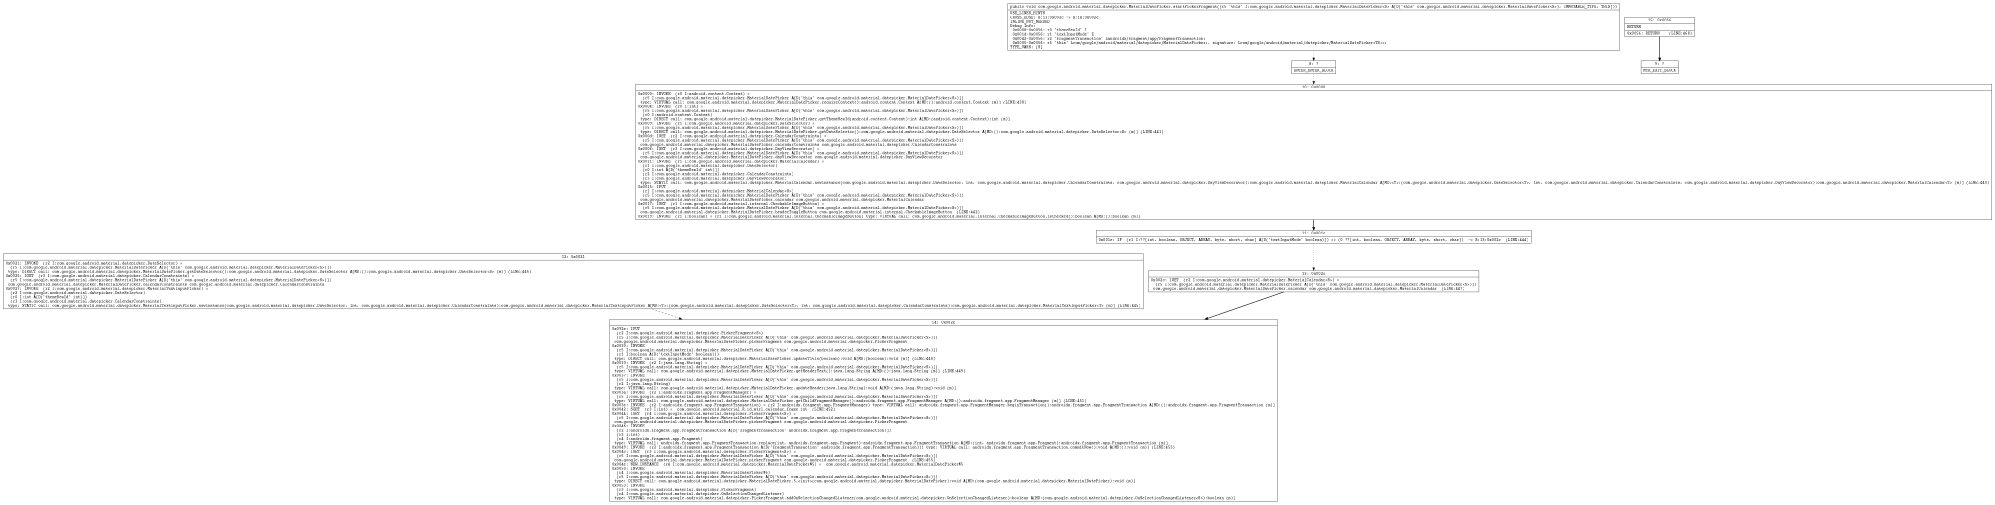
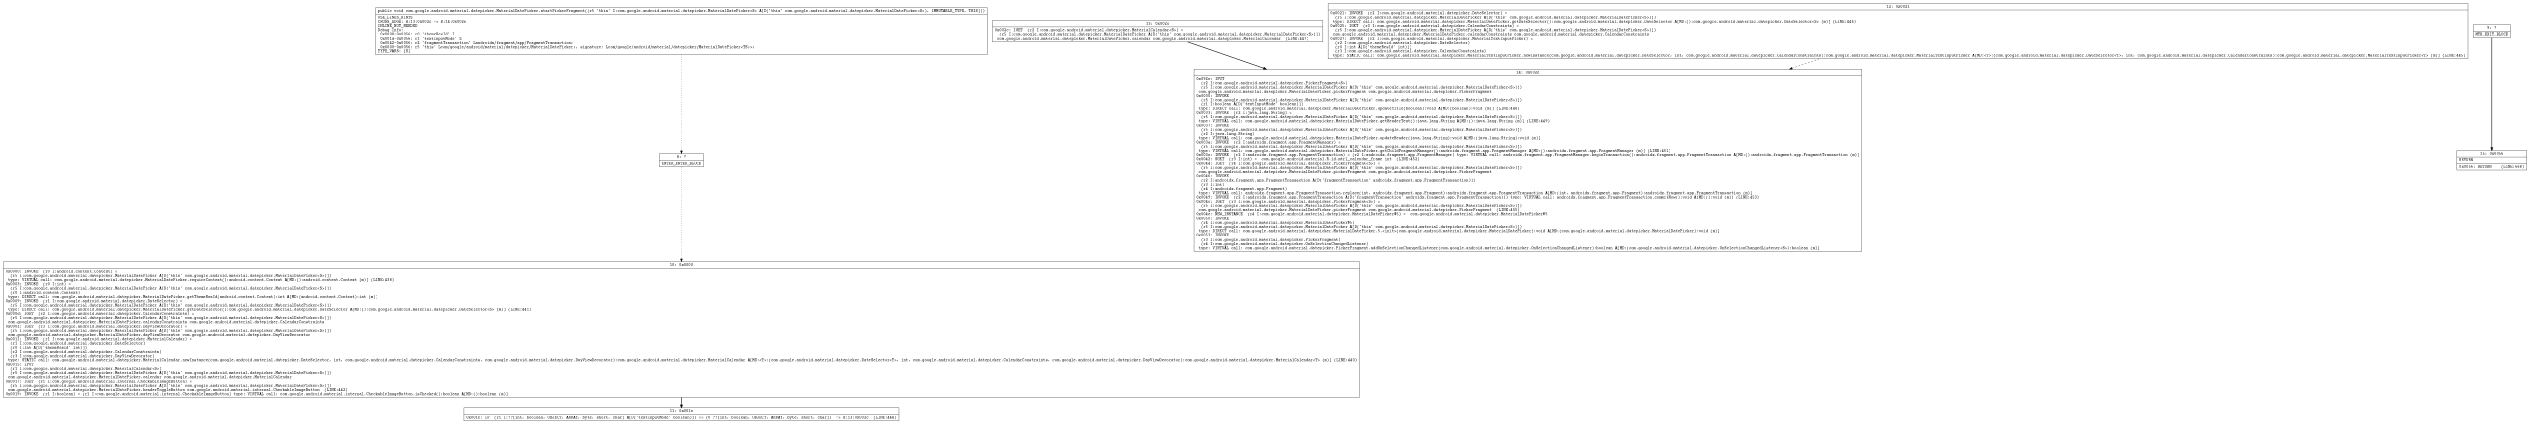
  digraph {
    fontname="Courier Prime"
    node [fontname="Courier Prime" shape=record]
    edge [fontname="Courier Prime" style=dotted]
    n1 [label="{8\:\ ?|ENTER_ENTER_BLOCK\l}"]
-   n2 [label="{10\:\ 0x0000|0x0000: INVOKE  (r0 I:android.content.Context) = \l  (r5 I:com.google.android.material.datepicker.MaterialDatePicker A[D('this' com.google.android.material.datepicker.MaterialDatePicker\<S\>)])\l type: VIRTUAL call: com.google.android.material.datepicker.MaterialDatePicker.requireContext():android.content.Context A[MD:():android.content.Context (m)] (LINE:438)\l0x0004: INVOKE  (r0 I:int) = \l  (r5 I:com.google.android.material.datepicker.MaterialDatePicker A[D('this' com.google.android.material.datepicker.MaterialDatePicker\<S\>)])\l  (r0 I:android.content.Context)\l type: DIRECT call: com.google.android.material.datepicker.MaterialDatePicker.getThemeResId(android.content.Context):int A[MD:(android.content.Context):int (m)]\l0x0009: INVOKE  (r1 I:com.google.android.material.datepicker.DateSelector) = \l  (r5 I:com.google.android.material.datepicker.MaterialDatePicker A[D('this' com.google.android.material.datepicker.MaterialDatePicker\<S\>)])\l type: DIRECT call: com.google.android.material.datepicker.MaterialDatePicker.getDateSelector():com.google.android.material.datepicker.DateSelector A[MD:():com.google.android.material.datepicker.DateSelector\<S\> (m)] (LINE:441)\l0x000d: IGET  (r2 I:com.google.android.material.datepicker.CalendarConstraints) = \l  (r5 I:com.google.android.material.datepicker.MaterialDatePicker A[D('this' com.google.android.material.datepicker.MaterialDatePicker\<S\>)])\l com.google.android.material.datepicker.MaterialDatePicker.calendarConstraints com.google.android.material.datepicker.CalendarConstraints \l0x000f: IGET  (r3 I:com.google.android.material.datepicker.DayViewDecorator) = \l  (r5 I:com.google.android.material.datepicker.MaterialDatePicker A[D('this' com.google.android.material.datepicker.MaterialDatePicker\<S\>)])\l com.google.android.material.datepicker.MaterialDatePicker.dayViewDecorator com.google.android.material.datepicker.DayViewDecorator \l0x0011: INVOKE  (r1 I:com.google.android.material.datepicker.MaterialCalendar) = \l  (r1 I:com.google.android.material.datepicker.DateSelector)\l  (r0 I:int A[D('themeResId' int)])\l  (r2 I:com.google.android.material.datepicker.CalendarConstraints)\l  (r3 I:com.google.android.material.datepicker.DayViewDecorator)\l type: STATIC call: com.google.android.material.datepicker.MaterialCalendar.newInstance(com.google.android.material.datepicker.DateSelector, int, com.google.android.material.datepicker.CalendarConstraints, com.google.android.material.datepicker.DayViewDecorator):com.google.android.material.datepicker.MaterialCalendar A[MD:\<T\>:(com.google.android.material.datepicker.DateSelector\<T\>, int, com.google.android.material.datepicker.CalendarConstraints, com.google.android.material.datepicker.DayViewDecorator):com.google.android.material.datepicker.MaterialCalendar\<T\> (m)] (LINE:440)\l0x0015: IPUT  \l  (r1 I:com.google.android.material.datepicker.MaterialCalendar\<S\>)\l  (r5 I:com.google.android.material.datepicker.MaterialDatePicker A[D('this' com.google.android.material.datepicker.MaterialDatePicker\<S\>)])\l com.google.android.material.datepicker.MaterialDatePicker.calendar com.google.android.material.datepicker.MaterialCalendar \l0x0017: IGET  (r1 I:com.google.android.material.internal.CheckableImageButton) = \l  (r5 I:com.google.android.material.datepicker.MaterialDatePicker A[D('this' com.google.android.material.datepicker.MaterialDatePicker\<S\>)])\l com.google.android.material.datepicker.MaterialDatePicker.headerToggleButton com.google.android.material.internal.CheckableImageButton  (LINE:442)\l0x0019: INVOKE  (r1 I:boolean) = (r1 I:com.google.android.material.internal.CheckableImageButton) type: VIRTUAL call: com.google.android.material.internal.CheckableImageButton.isChecked():boolean A[MD:():boolean (m)]\l}"]
+   n2 [label="{10\:\ 0x0000|0x0000: INVOKE  (r0 I:android.content.Context) = \l  (r5 I:com.google.android.material.datepicker.MaterialDatePicker A[D('this' com.google.android.material.datepicker.MaterialDatePicker\<S\>)])\l type: VIRTUAL call: com.google.android.material.datepicker.MaterialDatePicker.requireContext():android.content.Context A[MD:():android.content.Context (m)] (LINE:438)\l0x0003: INVOKE  (r0 I:int) = \l  (r5 I:com.google.android.material.datepicker.MaterialDatePicker A[D('this' com.google.android.material.datepicker.MaterialDatePicker\<S\>)])\l  (r0 I:android.content.Context)\l type: DIRECT call: com.google.android.material.datepicker.MaterialDatePicker.getThemeResId(android.content.Context):int A[MD:(android.content.Context):int (m)]\l0x0009: INVOKE  (r1 I:com.google.android.material.datepicker.DateSelector) = \l  (r5 I:com.google.android.material.datepicker.MaterialDatePicker A[D('this' com.google.android.material.datepicker.MaterialDatePicker\<S\>)])\l type: DIRECT call: com.google.android.material.datepicker.MaterialDatePicker.getDateSelector():com.google.android.material.datepicker.DateSelector A[MD:():com.google.android.material.datepicker.DateSelector\<S\> (m)] (LINE:441)\l0x000d: IGET  (r2 I:com.google.android.material.datepicker.CalendarConstraints) = \l  (r5 I:com.google.android.material.datepicker.MaterialDatePicker A[D('this' com.google.android.material.datepicker.MaterialDatePicker\<S\>)])\l com.google.android.material.datepicker.MaterialDatePicker.calendarConstraints com.google.android.material.datepicker.CalendarConstraints \l0x000f: IGET  (r3 I:com.google.android.material.datepicker.DayViewDecorator) = \l  (r5 I:com.google.android.material.datepicker.MaterialDatePicker A[D('this' com.google.android.material.datepicker.MaterialDatePicker\<S\>)])\l com.google.android.material.datepicker.MaterialDatePicker.dayViewDecorator com.google.android.material.datepicker.DayViewDecorator \l0x0011: INVOKE  (r1 I:com.google.android.material.datepicker.MaterialCalendar) = \l  (r1 I:com.google.android.material.datepicker.DateSelector)\l  (r0 I:int A[D('themeResId' int)])\l  (r2 I:com.google.android.material.datepicker.CalendarConstraints)\l  (r3 I:com.google.android.material.datepicker.DayViewDecorator)\l type: STATIC call: com.google.android.material.datepicker.MaterialCalendar.newInstance(com.google.android.material.datepicker.DateSelector, int, com.google.android.material.datepicker.CalendarConstraints, com.google.android.material.datepicker.DayViewDecorator):com.google.android.material.datepicker.MaterialCalendar A[MD:\<T\>:(com.google.android.material.datepicker.DateSelector\<T\>, int, com.google.android.material.datepicker.CalendarConstraints, com.google.android.material.datepicker.DayViewDecorator):com.google.android.material.datepicker.MaterialCalendar\<T\> (m)] (LINE:440)\l0x0015: IPUT  \l  (r1 I:com.google.android.material.datepicker.MaterialCalendar\<S\>)\l  (r5 I:com.google.android.material.datepicker.MaterialDatePicker A[D('this' com.google.android.material.datepicker.MaterialDatePicker\<S\>)])\l com.google.android.material.datepicker.MaterialDatePicker.calendar com.google.android.material.datepicker.MaterialCalendar \l0x0017: IGET  (r1 I:com.google.android.material.internal.CheckableImageButton) = \l  (r5 I:com.google.android.material.datepicker.MaterialDatePicker A[D('this' com.google.android.material.datepicker.MaterialDatePicker\<S\>)])\l com.google.android.material.datepicker.MaterialDatePicker.headerToggleButton com.google.android.material.internal.CheckableImageButton  (LINE:442)\l0x0019: INVOKE  (r1 I:boolean) = (r1 I:com.google.android.material.internal.CheckableImageButton) type: VIRTUAL call: com.google.android.material.internal.CheckableImageButton.isChecked():boolean A[MD:():boolean (m)]\l}"]
    n3 [label="{11\:\ 0x001e|0x001e: IF  (r1 I:??[int, boolean, OBJECT, ARRAY, byte, short, char] A[D('textInputMode' boolean)]) == (0 ??[int, boolean, OBJECT, ARRAY, byte, short, char])  \-\> B:13:0x002c  (LINE:444)\l}"]
    n4 [label="{13\:\ 0x002c|0x002c: IGET  (r2 I:com.google.android.material.datepicker.MaterialCalendar\<S\>) = \l  (r5 I:com.google.android.material.datepicker.MaterialDatePicker A[D('this' com.google.android.material.datepicker.MaterialDatePicker\<S\>)])\l com.google.android.material.datepicker.MaterialDatePicker.calendar com.google.android.material.datepicker.MaterialCalendar  (LINE:447)\l}"]
    n5 [label="{12\:\ 0x0021|0x0021: INVOKE  (r2 I:com.google.android.material.datepicker.DateSelector) = \l  (r5 I:com.google.android.material.datepicker.MaterialDatePicker A[D('this' com.google.android.material.datepicker.MaterialDatePicker\<S\>)])\l type: DIRECT call: com.google.android.material.datepicker.MaterialDatePicker.getDateSelector():com.google.android.material.datepicker.DateSelector A[MD:():com.google.android.material.datepicker.DateSelector\<S\> (m)] (LINE:446)\l0x0025: IGET  (r3 I:com.google.android.material.datepicker.CalendarConstraints) = \l  (r5 I:com.google.android.material.datepicker.MaterialDatePicker A[D('this' com.google.android.material.datepicker.MaterialDatePicker\<S\>)])\l com.google.android.material.datepicker.MaterialDatePicker.calendarConstraints com.google.android.material.datepicker.CalendarConstraints \l0x0027: INVOKE  (r2 I:com.google.android.material.datepicker.MaterialTextInputPicker) = \l  (r2 I:com.google.android.material.datepicker.DateSelector)\l  (r0 I:int A[D('themeResId' int)])\l  (r3 I:com.google.android.material.datepicker.CalendarConstraints)\l type: STATIC call: com.google.android.material.datepicker.MaterialTextInputPicker.newInstance(com.google.android.material.datepicker.DateSelector, int, com.google.android.material.datepicker.CalendarConstraints):com.google.android.material.datepicker.MaterialTextInputPicker A[MD:\<T\>:(com.google.android.material.datepicker.DateSelector\<T\>, int, com.google.android.material.datepicker.CalendarConstraints):com.google.android.material.datepicker.MaterialTextInputPicker\<T\> (m)] (LINE:445)\l}"]
    n6 [label="{14\:\ 0x002e|0x092e: IPUT  \l  (r2 I:com.google.android.material.datepicker.PickerFragment\<S\>)\l  (r5 I:com.google.android.material.datepicker.MaterialDatePicker A[D('this' com.google.android.material.datepicker.MaterialDatePicker\<S\>)])\l com.google.android.material.datepicker.MaterialDatePicker.pickerFragment com.google.android.material.datepicker.PickerFragment \l0x0030: INVOKE  \l  (r5 I:com.google.android.material.datepicker.MaterialDatePicker A[D('this' com.google.android.material.datepicker.MaterialDatePicker\<S\>)])\l  (r1 I:boolean A[D('textInputMode' boolean)])\l type: DIRECT call: com.google.android.material.datepicker.MaterialDatePicker.updateTitle(boolean):void A[MD:(boolean):void (m)] (LINE:448)\l0x0033: INVOKE  (r2 I:java.lang.String) = \l  (r5 I:com.google.android.material.datepicker.MaterialDatePicker A[D('this' com.google.android.material.datepicker.MaterialDatePicker\<S\>)])\l type: VIRTUAL call: com.google.android.material.datepicker.MaterialDatePicker.getHeaderText():java.lang.String A[MD:():java.lang.String (m)] (LINE:449)\l0x0037: INVOKE  \l  (r5 I:com.google.android.material.datepicker.MaterialDatePicker A[D('this' com.google.android.material.datepicker.MaterialDatePicker\<S\>)])\l  (r2 I:java.lang.String)\l type: VIRTUAL call: com.google.android.material.datepicker.MaterialDatePicker.updateHeader(java.lang.String):void A[MD:(java.lang.String):void (m)]\l0x003a: INVOKE  (r2 I:androidx.fragment.app.FragmentManager) = \l  (r5 I:com.google.android.material.datepicker.MaterialDatePicker A[D('this' com.google.android.material.datepicker.MaterialDatePicker\<S\>)])\l type: VIRTUAL call: com.google.android.material.datepicker.MaterialDatePicker.getChildFragmentManager():androidx.fragment.app.FragmentManager A[MD:():androidx.fragment.app.FragmentManager (m)] (LINE:451)\l0x003e: INVOKE  (r2 I:androidx.fragment.app.FragmentTransaction) = (r2 I:androidx.fragment.app.FragmentManager) type: VIRTUAL call: androidx.fragment.app.FragmentManager.beginTransaction():androidx.fragment.app.FragmentTransaction A[MD:():androidx.fragment.app.FragmentTransaction (m)]\l0x0042: SGET  (r3 I:int) =  com.google.android.material.R.id.mtrl_calendar_frame int  (LINE:452)\l0x0044: IGET  (r4 I:com.google.android.material.datepicker.PickerFragment\<S\>) = \l  (r5 I:com.google.android.material.datepicker.MaterialDatePicker A[D('this' com.google.android.material.datepicker.MaterialDatePicker\<S\>)])\l com.google.android.material.datepicker.MaterialDatePicker.pickerFragment com.google.android.material.datepicker.PickerFragment \l0x0046: INVOKE  \l  (r2 I:androidx.fragment.app.FragmentTransaction A[D('fragmentTransaction' androidx.fragment.app.FragmentTransaction)])\l  (r3 I:int)\l  (r4 I:androidx.fragment.app.Fragment)\l type: VIRTUAL call: androidx.fragment.app.FragmentTransaction.replace(int, androidx.fragment.app.Fragment):androidx.fragment.app.FragmentTransaction A[MD:(int, androidx.fragment.app.Fragment):androidx.fragment.app.FragmentTransaction (m)]\l0x0049: INVOKE  (r2 I:androidx.fragment.app.FragmentTransaction A[D('fragmentTransaction' androidx.fragment.app.FragmentTransaction)]) type: VIRTUAL call: androidx.fragment.app.FragmentTransaction.commitNow():void A[MD:():void (m)] (LINE:453)\l0x004c: IGET  (r3 I:com.google.android.material.datepicker.PickerFragment\<S\>) = \l  (r5 I:com.google.android.material.datepicker.MaterialDatePicker A[D('this' com.google.android.material.datepicker.MaterialDatePicker\<S\>)])\l com.google.android.material.datepicker.MaterialDatePicker.pickerFragment com.google.android.material.datepicker.PickerFragment  (LINE:455)\l0x004e: NEW_INSTANCE  (r4 I:com.google.android.material.datepicker.MaterialDatePicker$5) =  com.google.android.material.datepicker.MaterialDatePicker$5 \l0x0050: INVOKE  \l  (r4 I:com.google.android.material.datepicker.MaterialDatePicker$5)\l  (r5 I:com.google.android.material.datepicker.MaterialDatePicker A[D('this' com.google.android.material.datepicker.MaterialDatePicker\<S\>)])\l type: DIRECT call: com.google.android.material.datepicker.MaterialDatePicker.5.\<init\>(com.google.android.material.datepicker.MaterialDatePicker):void A[MD:(com.google.android.material.datepicker.MaterialDatePicker):void (m)]\l0x0053: INVOKE  \l  (r3 I:com.google.android.material.datepicker.PickerFragment)\l  (r4 I:com.google.android.material.datepicker.OnSelectionChangedListener)\l type: VIRTUAL call: com.google.android.material.datepicker.PickerFragment.addOnSelectionChangedListener(com.google.android.material.datepicker.OnSelectionChangedListener):boolean A[MD:(com.google.android.material.datepicker.OnSelectionChangedListener\<S\>):boolean (m)]\l}"]
-   n7 [label="{15\:\ 0x0056|RETURN\l|0x0056: RETURN    (LINE:468)\l}"]
+   n7 [label="{15\:\ 0x0056|RETURN\l|0x0056: RETURN    (LINE:668)\l}"]
    n8 [label="{9\:\ ?|MTH_EXIT_BLOCK\l}"]
    n9 [label="{public void com.google.android.material.datepicker.MaterialDatePicker.startPickerFragment((r5 'this' I:com.google.android.material.datepicker.MaterialDatePicker\<S\> A[D('this' com.google.android.material.datepicker.MaterialDatePicker\<S\>), IMMUTABLE_TYPE, THIS]))  | USE_LINES_HINTS\lCROSS_EDGE: B:13:0x002c \-\> B:14:0x002e\lINLINE_NOT_NEEDED\lDebug Info:\l  0x0008\-0x0056: r0 'themeResId' I\l  0x001d\-0x0056: r1 'textInputMode' Z\l  0x0042\-0x0056: r2 'fragmentTransaction' Landroidx\/fragment\/app\/FragmentTransaction;\l  0x0000\-0x0056: r5 'this' Lcom\/google\/android\/material\/datepicker\/MaterialDatePicker;, signature: Lcom\/google\/android\/material\/datepicker\/MaterialDatePicker\<TS;\>;\lTYPE_VARS: [S]\l}"]
    n1 -> n2
    n2 -> n3 [style=bold]
-   n3 -> n4
    n4 -> n6 [style=bold]
    n5 -> n6 [style=dashed]
-   n7 -> n8 [style=bold]
+   n8 -> n7 [style=bold]
    n9 -> n1
  }
